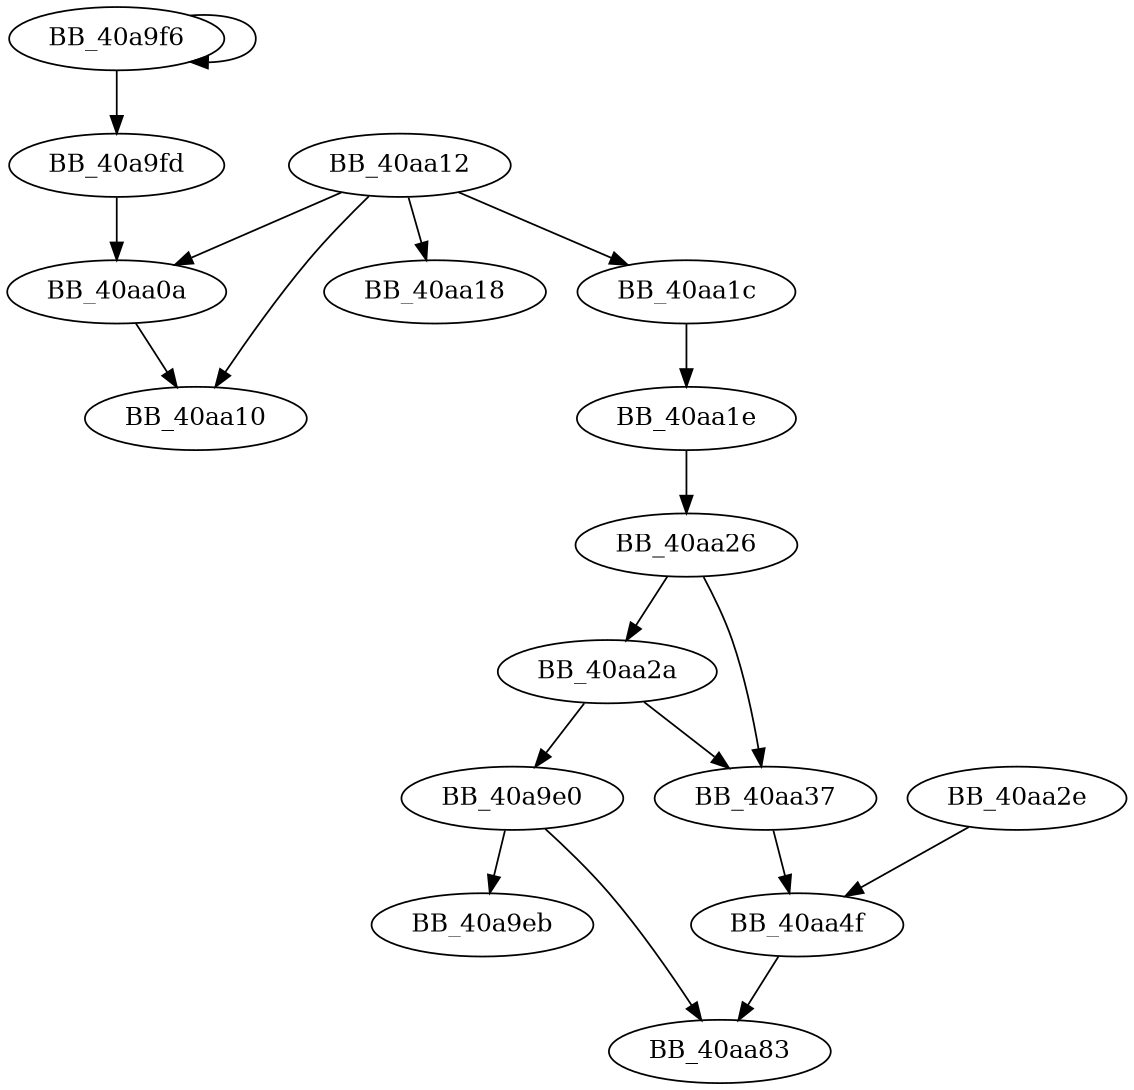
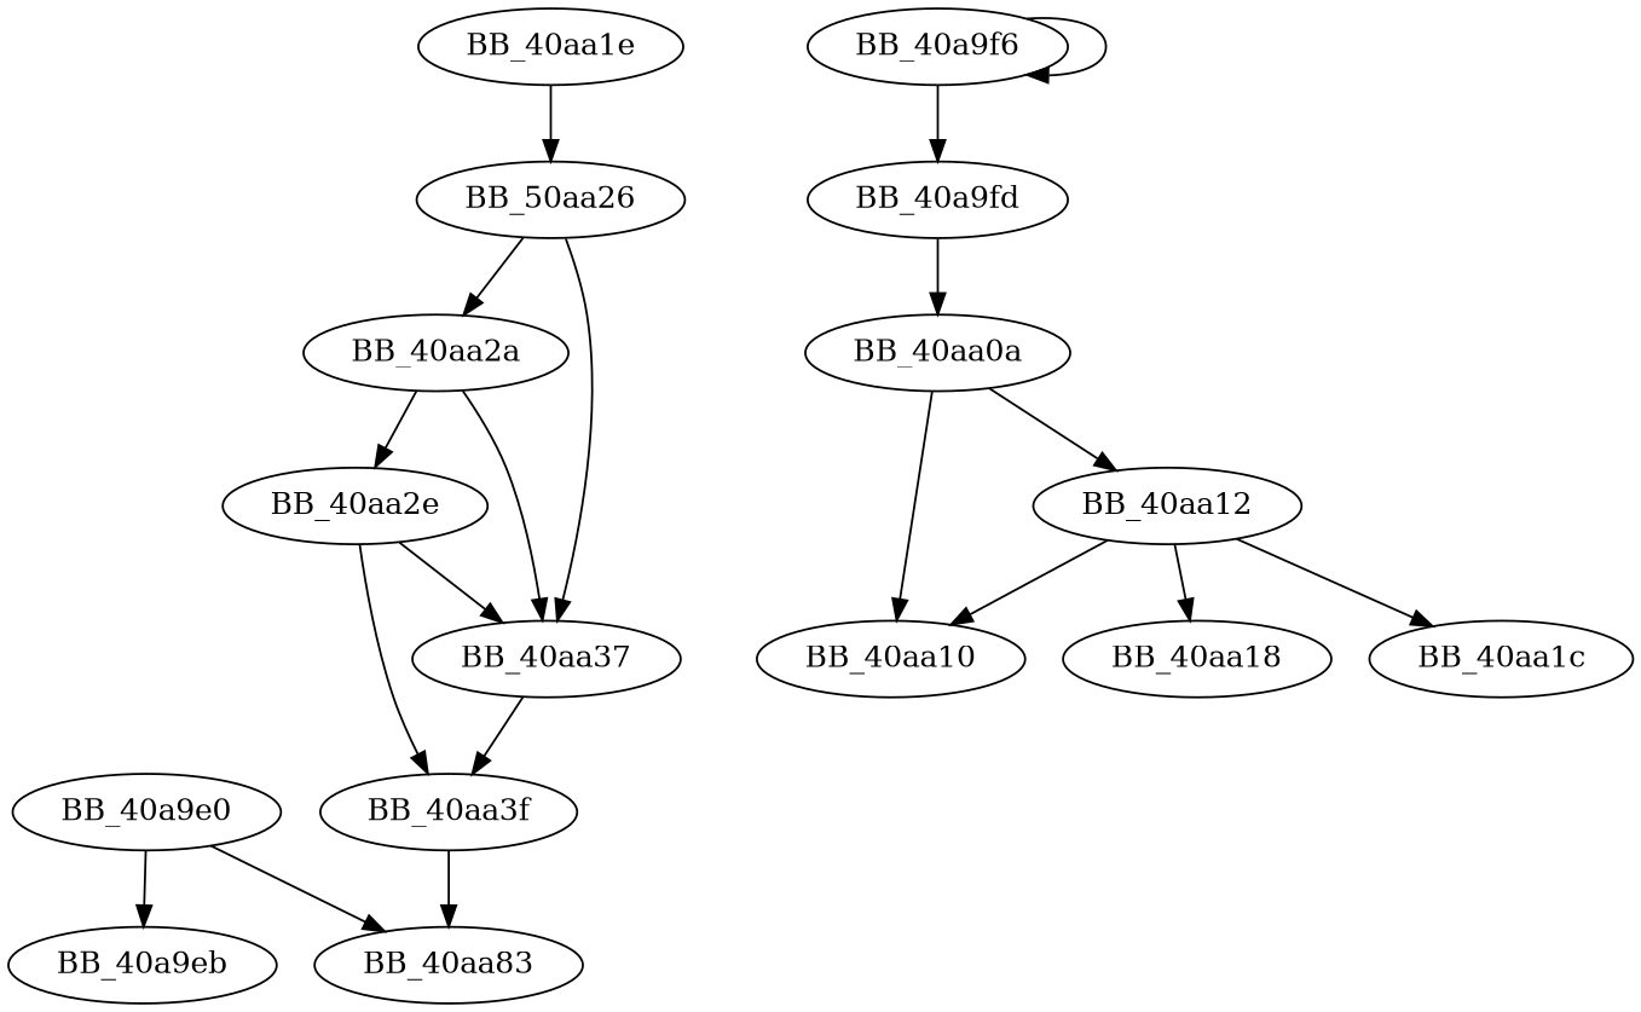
  digraph {
    BB_40a9e0
    BB_40a9eb
    n3 [label=BB_40aa83]
    BB_40a9f6
    BB_40a9fd
    BB_40aa0a
    BB_40aa10
    BB_40aa12
    BB_40aa18
    BB_40aa1c
    BB_40aa1e
-   BB_40aa26
+   BB_40aa26 [label=BB_50aa26]
    BB_40aa2a
    BB_40aa37
    BB_40aa2e
-   BB_40aa3f [label=BB_40aa4f]
+   BB_40aa3f
    BB_40a9e0 -> BB_40a9eb
    BB_40a9e0 -> n3
    BB_40a9f6 -> BB_40a9f6
    BB_40a9f6 -> BB_40a9fd
    BB_40a9fd -> BB_40aa0a
    BB_40aa0a -> BB_40aa10
-   BB_40aa12 -> BB_40aa0a
+   BB_40aa0a -> BB_40aa12
    BB_40aa12 -> BB_40aa10
    BB_40aa12 -> BB_40aa18
    BB_40aa12 -> BB_40aa1c
-   BB_40aa1c -> BB_40aa1e
    BB_40aa1e -> BB_40aa26
    BB_40aa26 -> BB_40aa2a
    BB_40aa26 -> BB_40aa37
    BB_40aa2a -> BB_40aa37
-   BB_40aa2a -> BB_40a9e0
+   BB_40aa2a -> BB_40aa2e
    BB_40aa37 -> BB_40aa3f
+   BB_40aa2e -> BB_40aa37
    BB_40aa2e -> BB_40aa3f
    BB_40aa3f -> n3
  }
